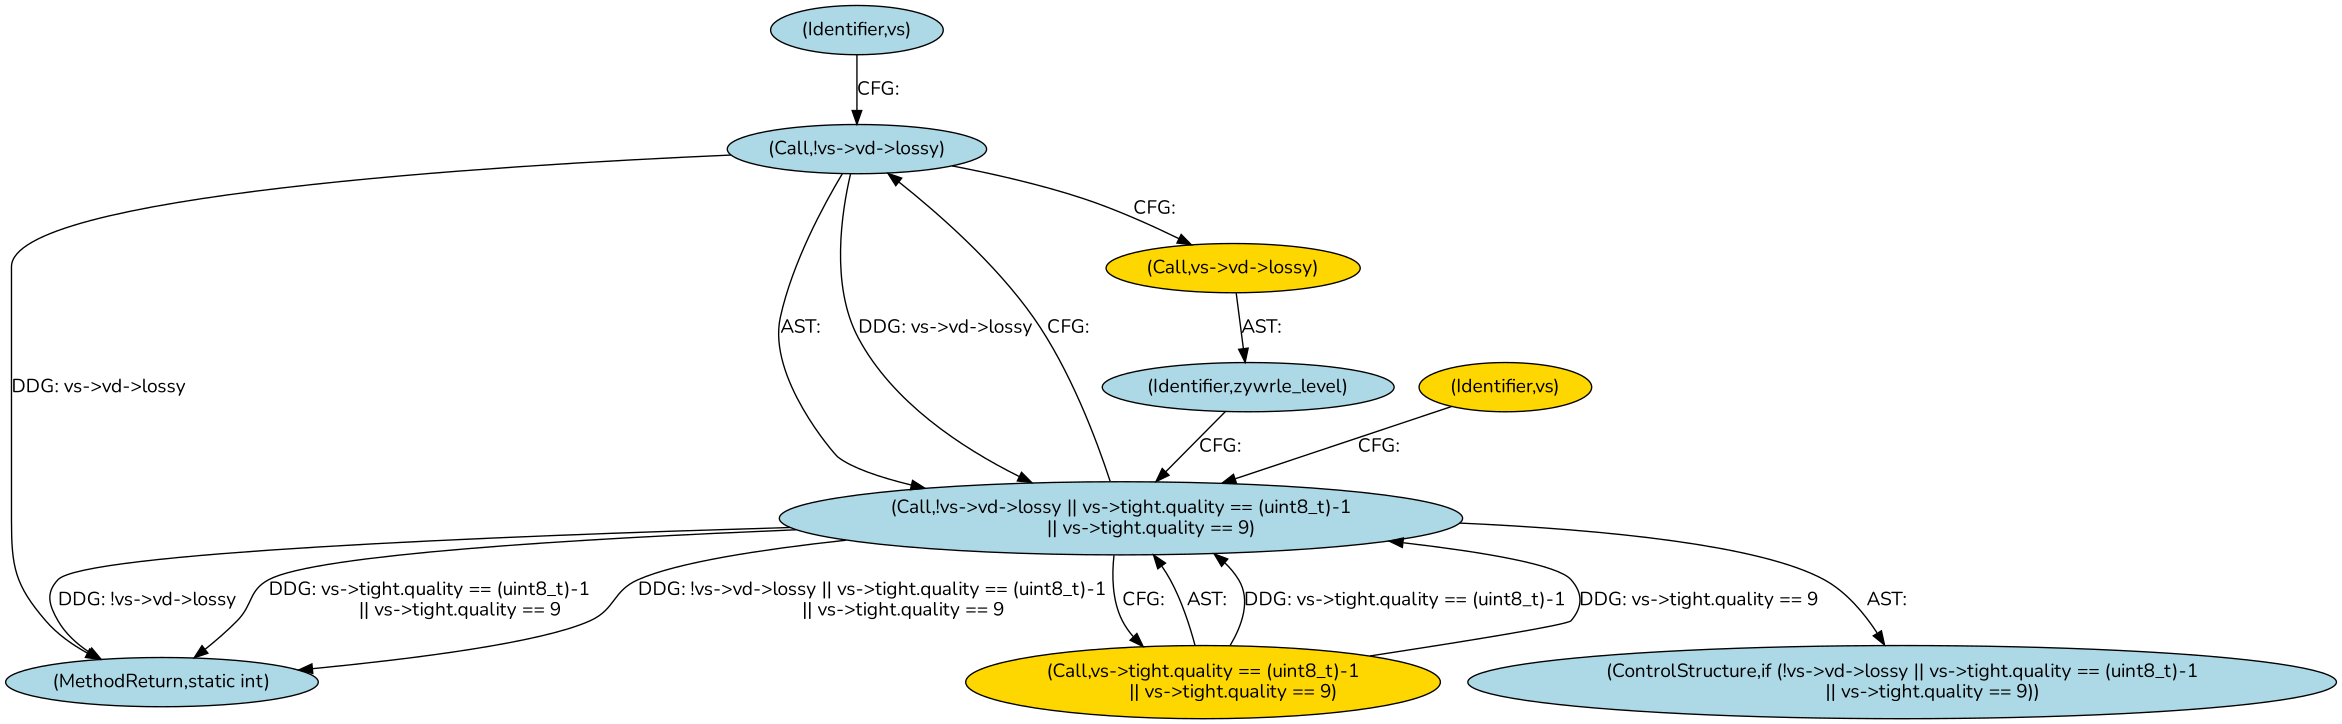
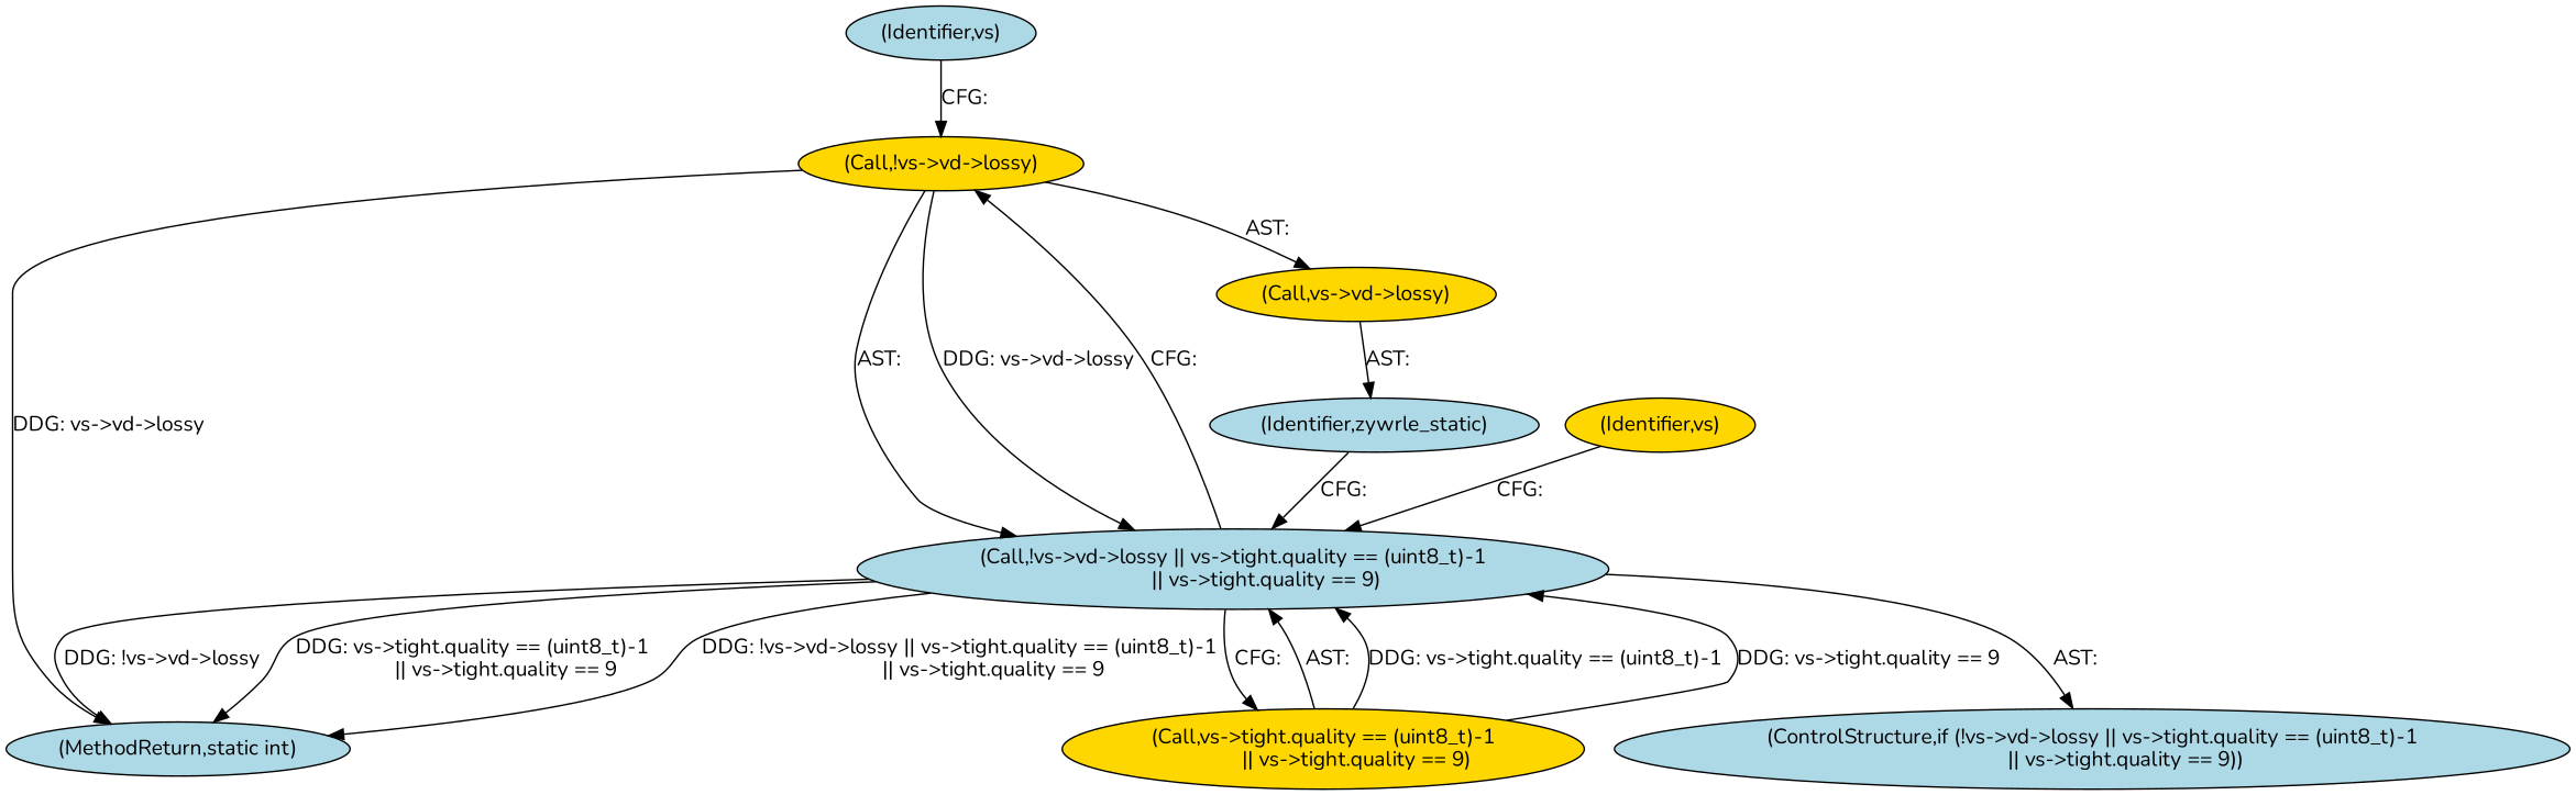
  digraph {
    fontname=Nunito
    node [fillcolor=lightblue fontname=Nunito style=filled]
    edge [fontname=Nunito]
-   n1 [label="(Call,!vs->vd->lossy)"]
+   n1 [fillcolor=gold label="(Call,!vs->vd->lossy)"]
    n2 [label="(Call,!vs->vd->lossy || vs->tight.quality == (uint8_t)-1\n            || vs->tight.quality == 9)"]
    n3 [fillcolor=gold label="(Call,vs->vd->lossy)"]
    n4 [label="(MethodReturn,static int)"]
    n5 [fillcolor=gold label="(Call,vs->tight.quality == (uint8_t)-1\n            || vs->tight.quality == 9)"]
    n6 [label="(ControlStructure,if (!vs->vd->lossy || vs->tight.quality == (uint8_t)-1\n            || vs->tight.quality == 9))"]
-   n7 [label="(Identifier,zywrle_level)"]
+   n7 [label="(Identifier,zywrle_static)"]
    n8 [fillcolor=gold label="(Identifier,vs)"]
    n9 [label="(Identifier,vs)"]
    n1 -> n2 [label="AST: "]
    n1 -> n2 [label="DDG: vs->vd->lossy"]
-   n1 -> n3 [label="CFG: "]
+   n1 -> n3 [label="AST: "]
    n1 -> n4 [label="DDG: vs->vd->lossy"]
    n2 -> n1 [label="CFG: "]
    n2 -> n4 [label="DDG: !vs->vd->lossy"]
    n2 -> n4 [label="DDG: vs->tight.quality == (uint8_t)-1\n            || vs->tight.quality == 9"]
    n2 -> n4 [label="DDG: !vs->vd->lossy || vs->tight.quality == (uint8_t)-1\n            || vs->tight.quality == 9"]
    n2 -> n5 [label="CFG: "]
    n2 -> n6 [label="AST: "]
    n3 -> n7 [label="AST: "]
    n5 -> n2 [label="AST: "]
    n5 -> n2 [label="DDG: vs->tight.quality == (uint8_t)-1"]
    n5 -> n2 [label="DDG: vs->tight.quality == 9"]
    n7 -> n2 [label="CFG: "]
    n8 -> n2 [label="CFG: "]
    n9 -> n1 [label="CFG: "]
  }
